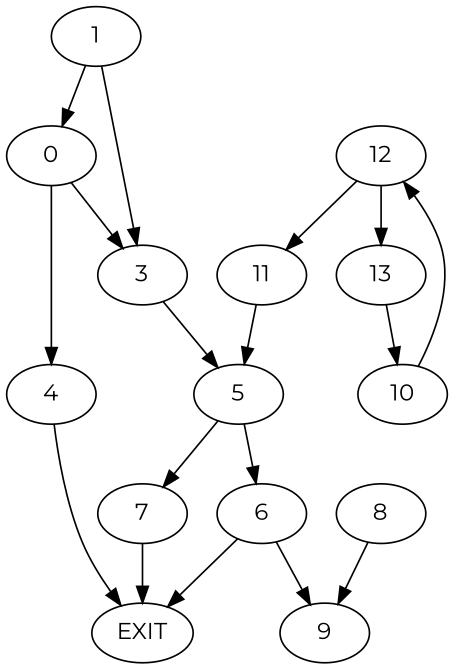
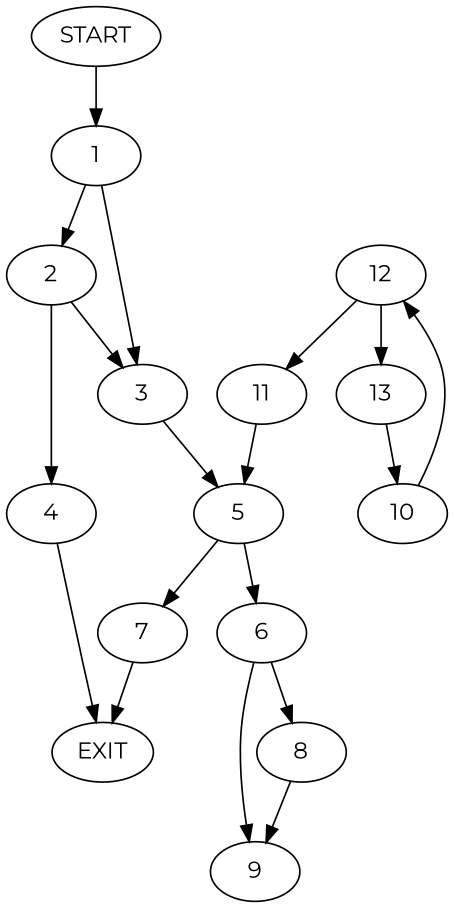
  digraph {
    fontname=Montserrat
    node [fontname=Montserrat]
    edge [fontname=Montserrat]
+   n1 [label=START]
    1
-   2 [label=0]
+   2
    3
    n5 [label=EXIT]
    4
    5
    6
    7
    8
    9
    10
    12
    11
    13
+   n1 -> 1
    1 -> 2
    1 -> 3
    2 -> 3
    2 -> 4
    3 -> 5
    4 -> n5
    5 -> 6
    5 -> 7
-   6 -> n5
+   6 -> 8
    6 -> 9
    7 -> n5
    8 -> 9
    10 -> 12
    12 -> 11
    12 -> 13
    11 -> 5
    13 -> 10
  }
